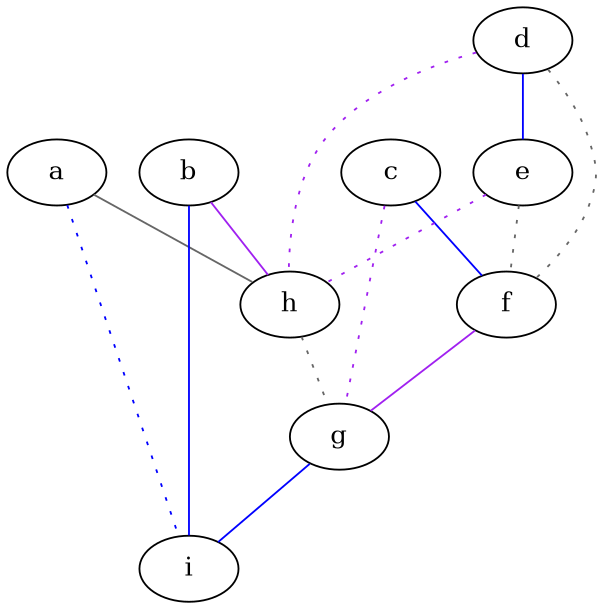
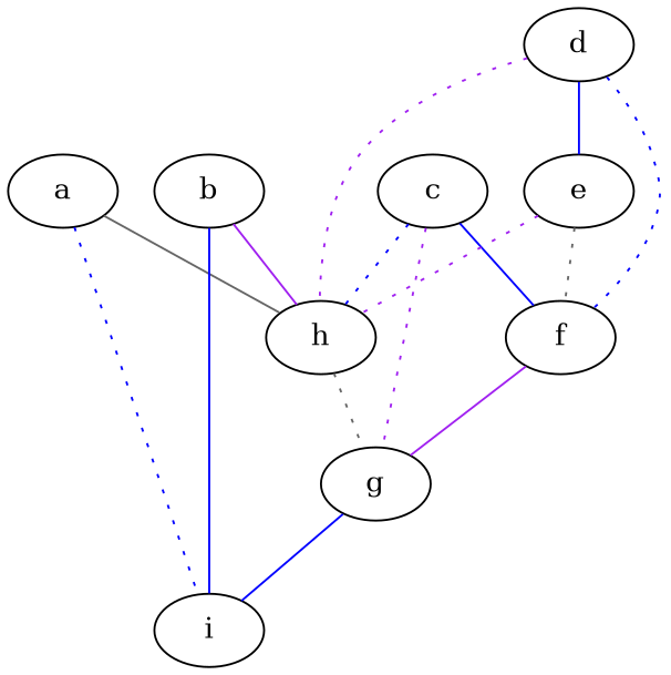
  graph {
    edge [color=blue style=dotted]
    a
    h
    i
    g
    b
    c
    f
    d
    e
    a -- h [color=gray40 style=""]
    a -- i
    h -- g [color=gray40]
    g -- i [style=""]
    b -- h [color=purple style=""]
    b -- i [style=""]
+   c -- h
    c -- g [color=purple]
    c -- f [style=""]
    f -- g [color=purple style=""]
    d -- h [color=purple]
-   d -- f [color=gray40]
+   d -- f
    d -- e [style=""]
    e -- h [color=purple]
    e -- f [color=gray40]
  }
